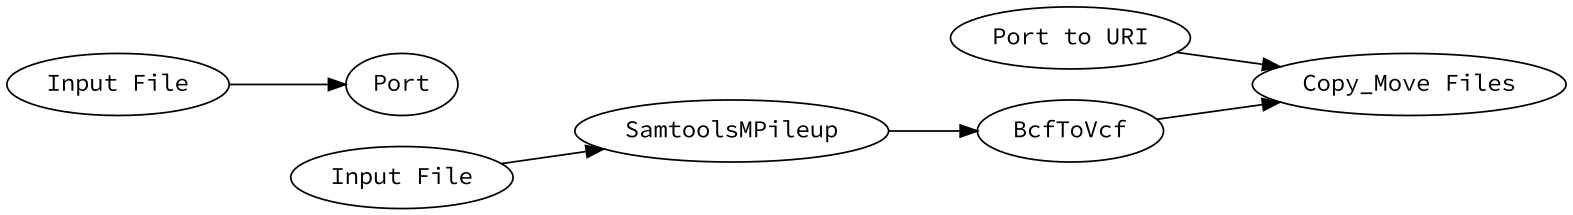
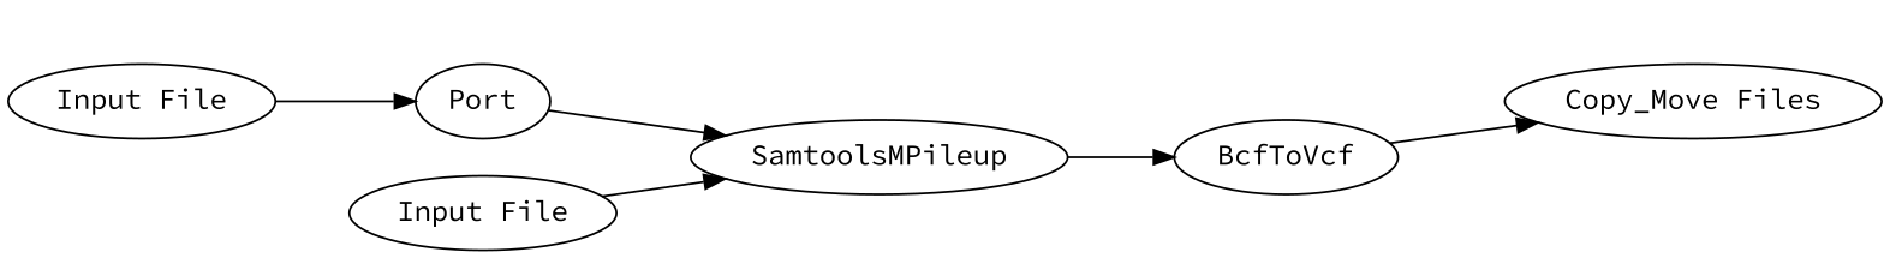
  digraph {
    fontname="Source Code Pro"
    rankdir=LR
    node [fontname="Source Code Pro"]
    edge [fontname="Source Code Pro"]
    n1 [label=SamtoolsMPileup]
    n2 [label=BcfToVcf]
    n3 [label="Copy_Move Files"]
-   n4 [label="Port to URI"]
    n5 [label=Port]
    n6 [label="Input File"]
    n7 [label="Input File"]
    n1 -> n2
    n2 -> n3
-   n4 -> n3
+   n5 -> n1
    n6 -> n5
    n7 -> n1
  }
